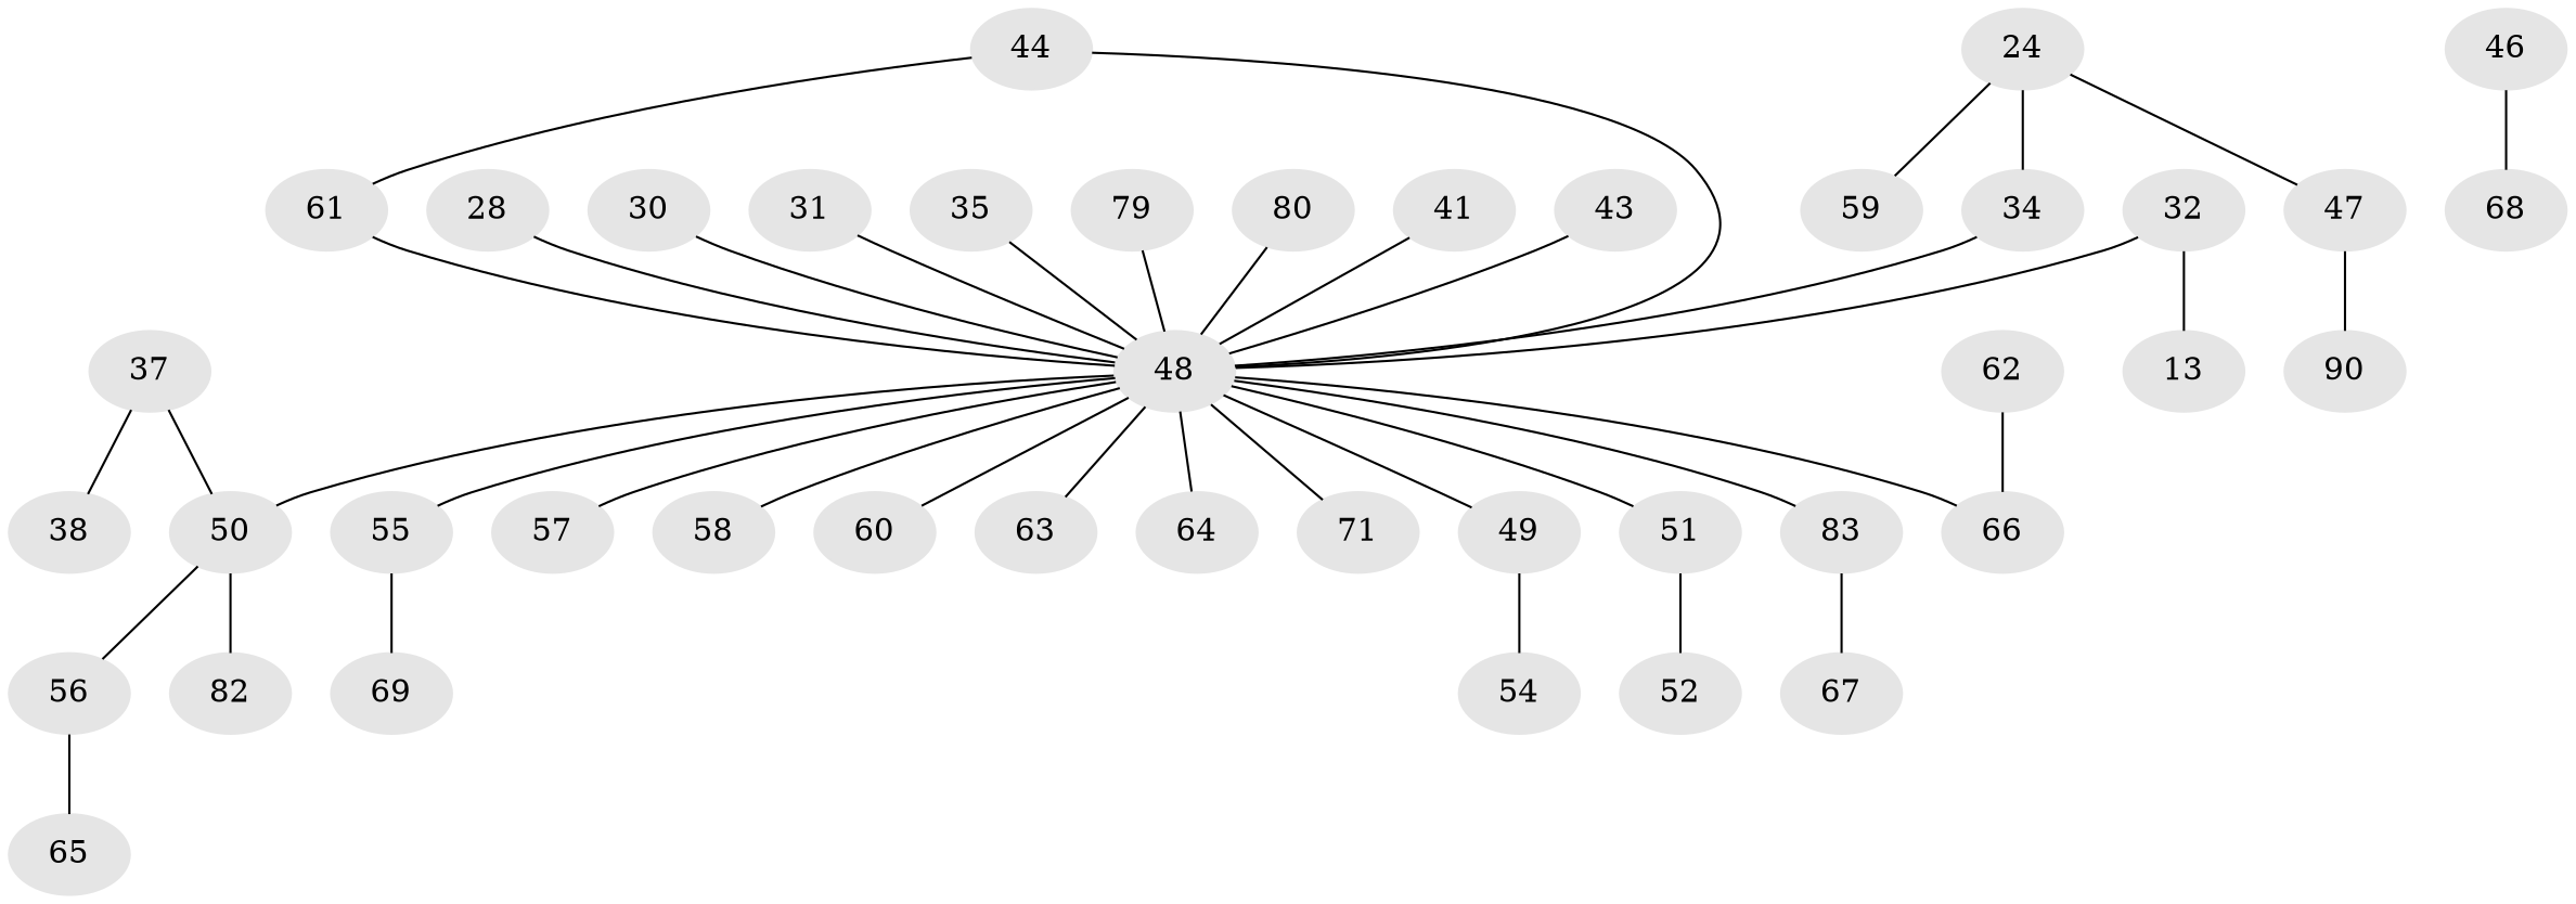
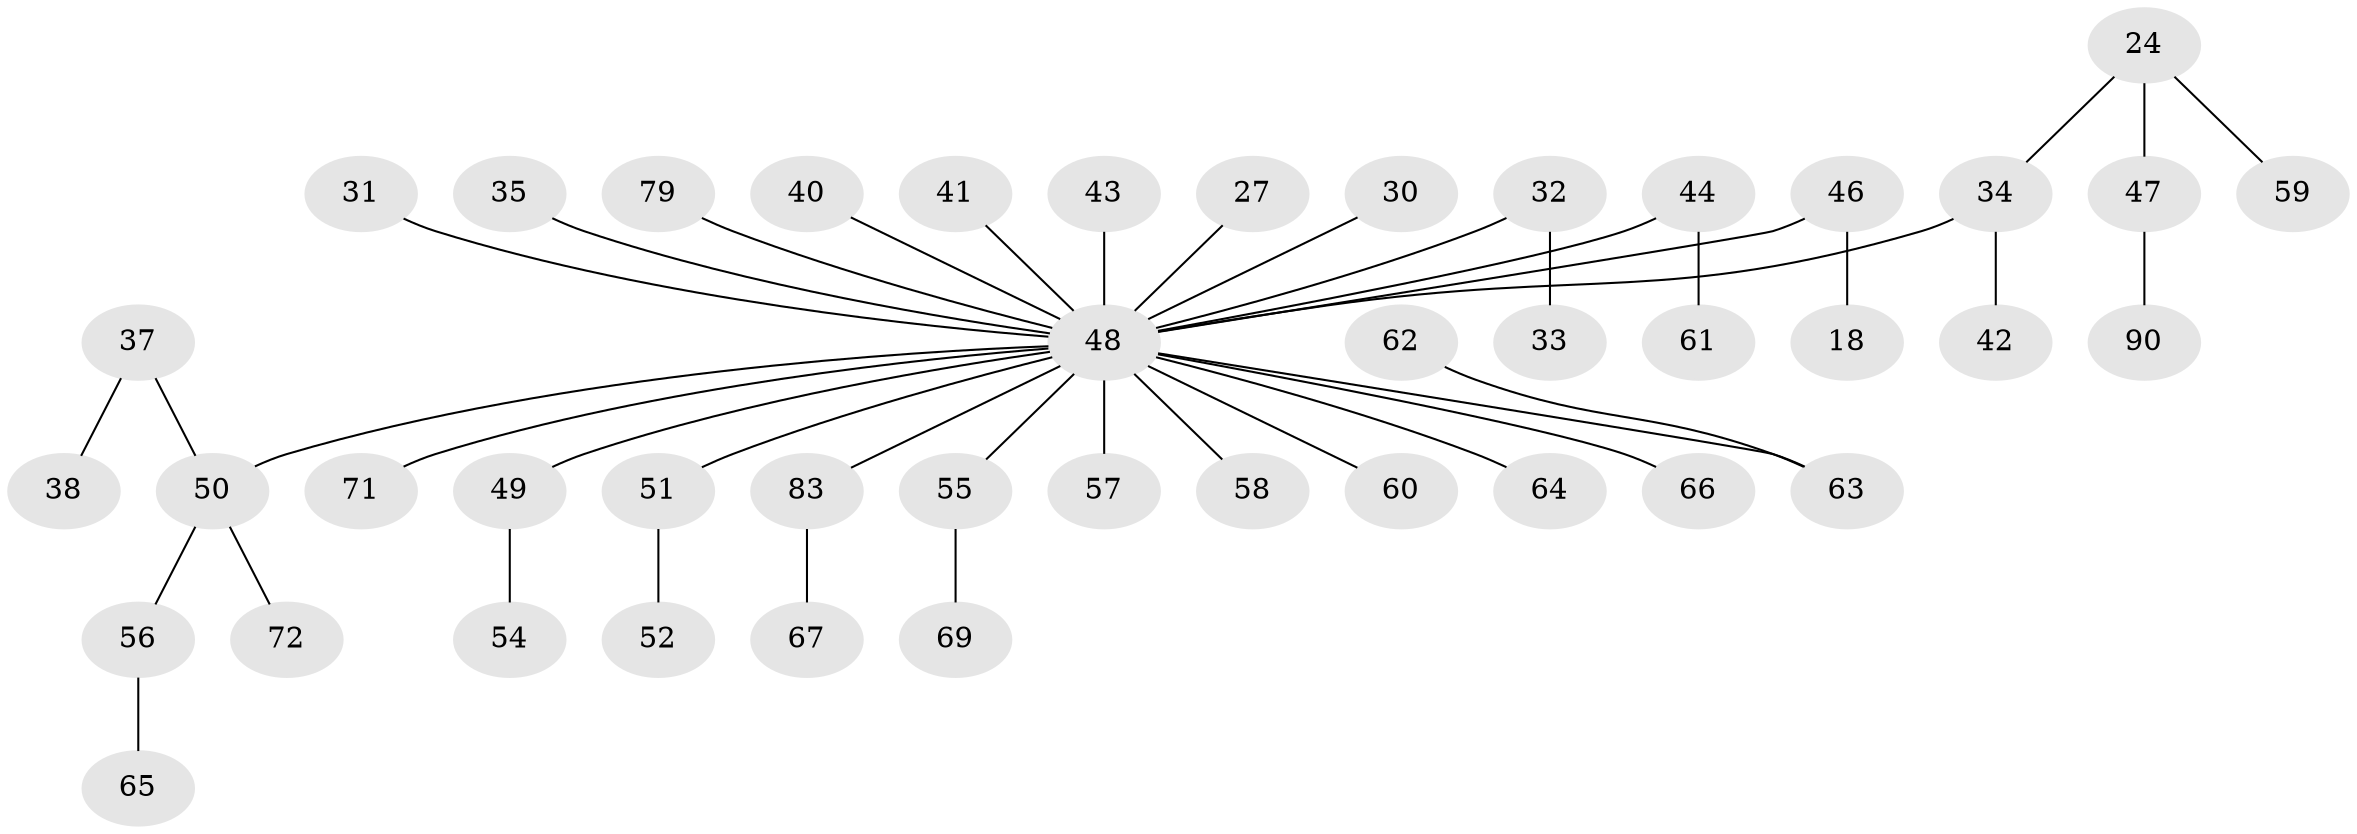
  graph {
    node [color=gray90 style=filled]
    34 [super="+14"]
    48 [super="+6+2+4+36+45+16+21+18+20+23"]
+   42
    24
    47
    59
    n7 [label=90]
    50 [super="+28"]
    49
    51
    n11 [label=83]
    55
    57
    58
    60
    63 [super="+12"]
    64
    66
    71
-   27 [label=28]
+   27
    30
    31
    32
-   33 [label=13]
+   33
    35
    37
    38
    56
-   72 [label=82]
+   72
    n30 [label=79]
-   40 [label=80]
+   40
    41
    43
    44
    61
    46
-   68
+   68 [label=18]
    54
    52
    67
    69
    65
    62 [super="+15"]
    34 -- 48
+   34 -- 42
    48 -- 50
    48 -- 49
    48 -- 51
    48 -- n11
    48 -- 55
    48 -- 57
    48 -- 58
    48 -- 60
    48 -- 63
    48 -- 64
    48 -- 66
    48 -- 71
    24 -- 34
    24 -- 47
    24 -- 59
    47 -- n7
    50 -- 56
    50 -- 72
    49 -- 54
    51 -- 52
    n11 -- 67
    55 -- 69
    27 -- 48
    30 -- 48
    31 -- 48
    32 -- 48
    32 -- 33
    35 -- 48
    37 -- 50
    37 -- 38
    56 -- 65
    n30 -- 48
    40 -- 48
    41 -- 48
    43 -- 48
    44 -- 48
    44 -- 61
-   61 -- 48
+   46 -- 48
    46 -- 68
-   62 -- 66
+   62 -- 63
  }
